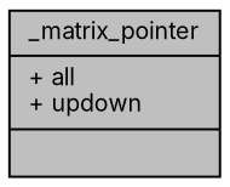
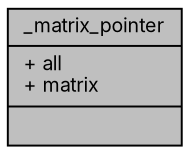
  digraph {
    fontname=Inter
-   n1 [color=black fillcolor=grey75 fontcolor=black fontname=Inter fontsize=10 height=0.2 label="{_matrix_pointer\n|+ all\l+ updown\l|}" shape=record style=filled width=0.4]
+   n1 [color=black fillcolor=grey75 fontcolor=black fontname=Inter fontsize=10 height=0.2 label="{_matrix_pointer\n|+ all\l+ matrix\l|}" shape=record style=filled width=0.4]
  }
